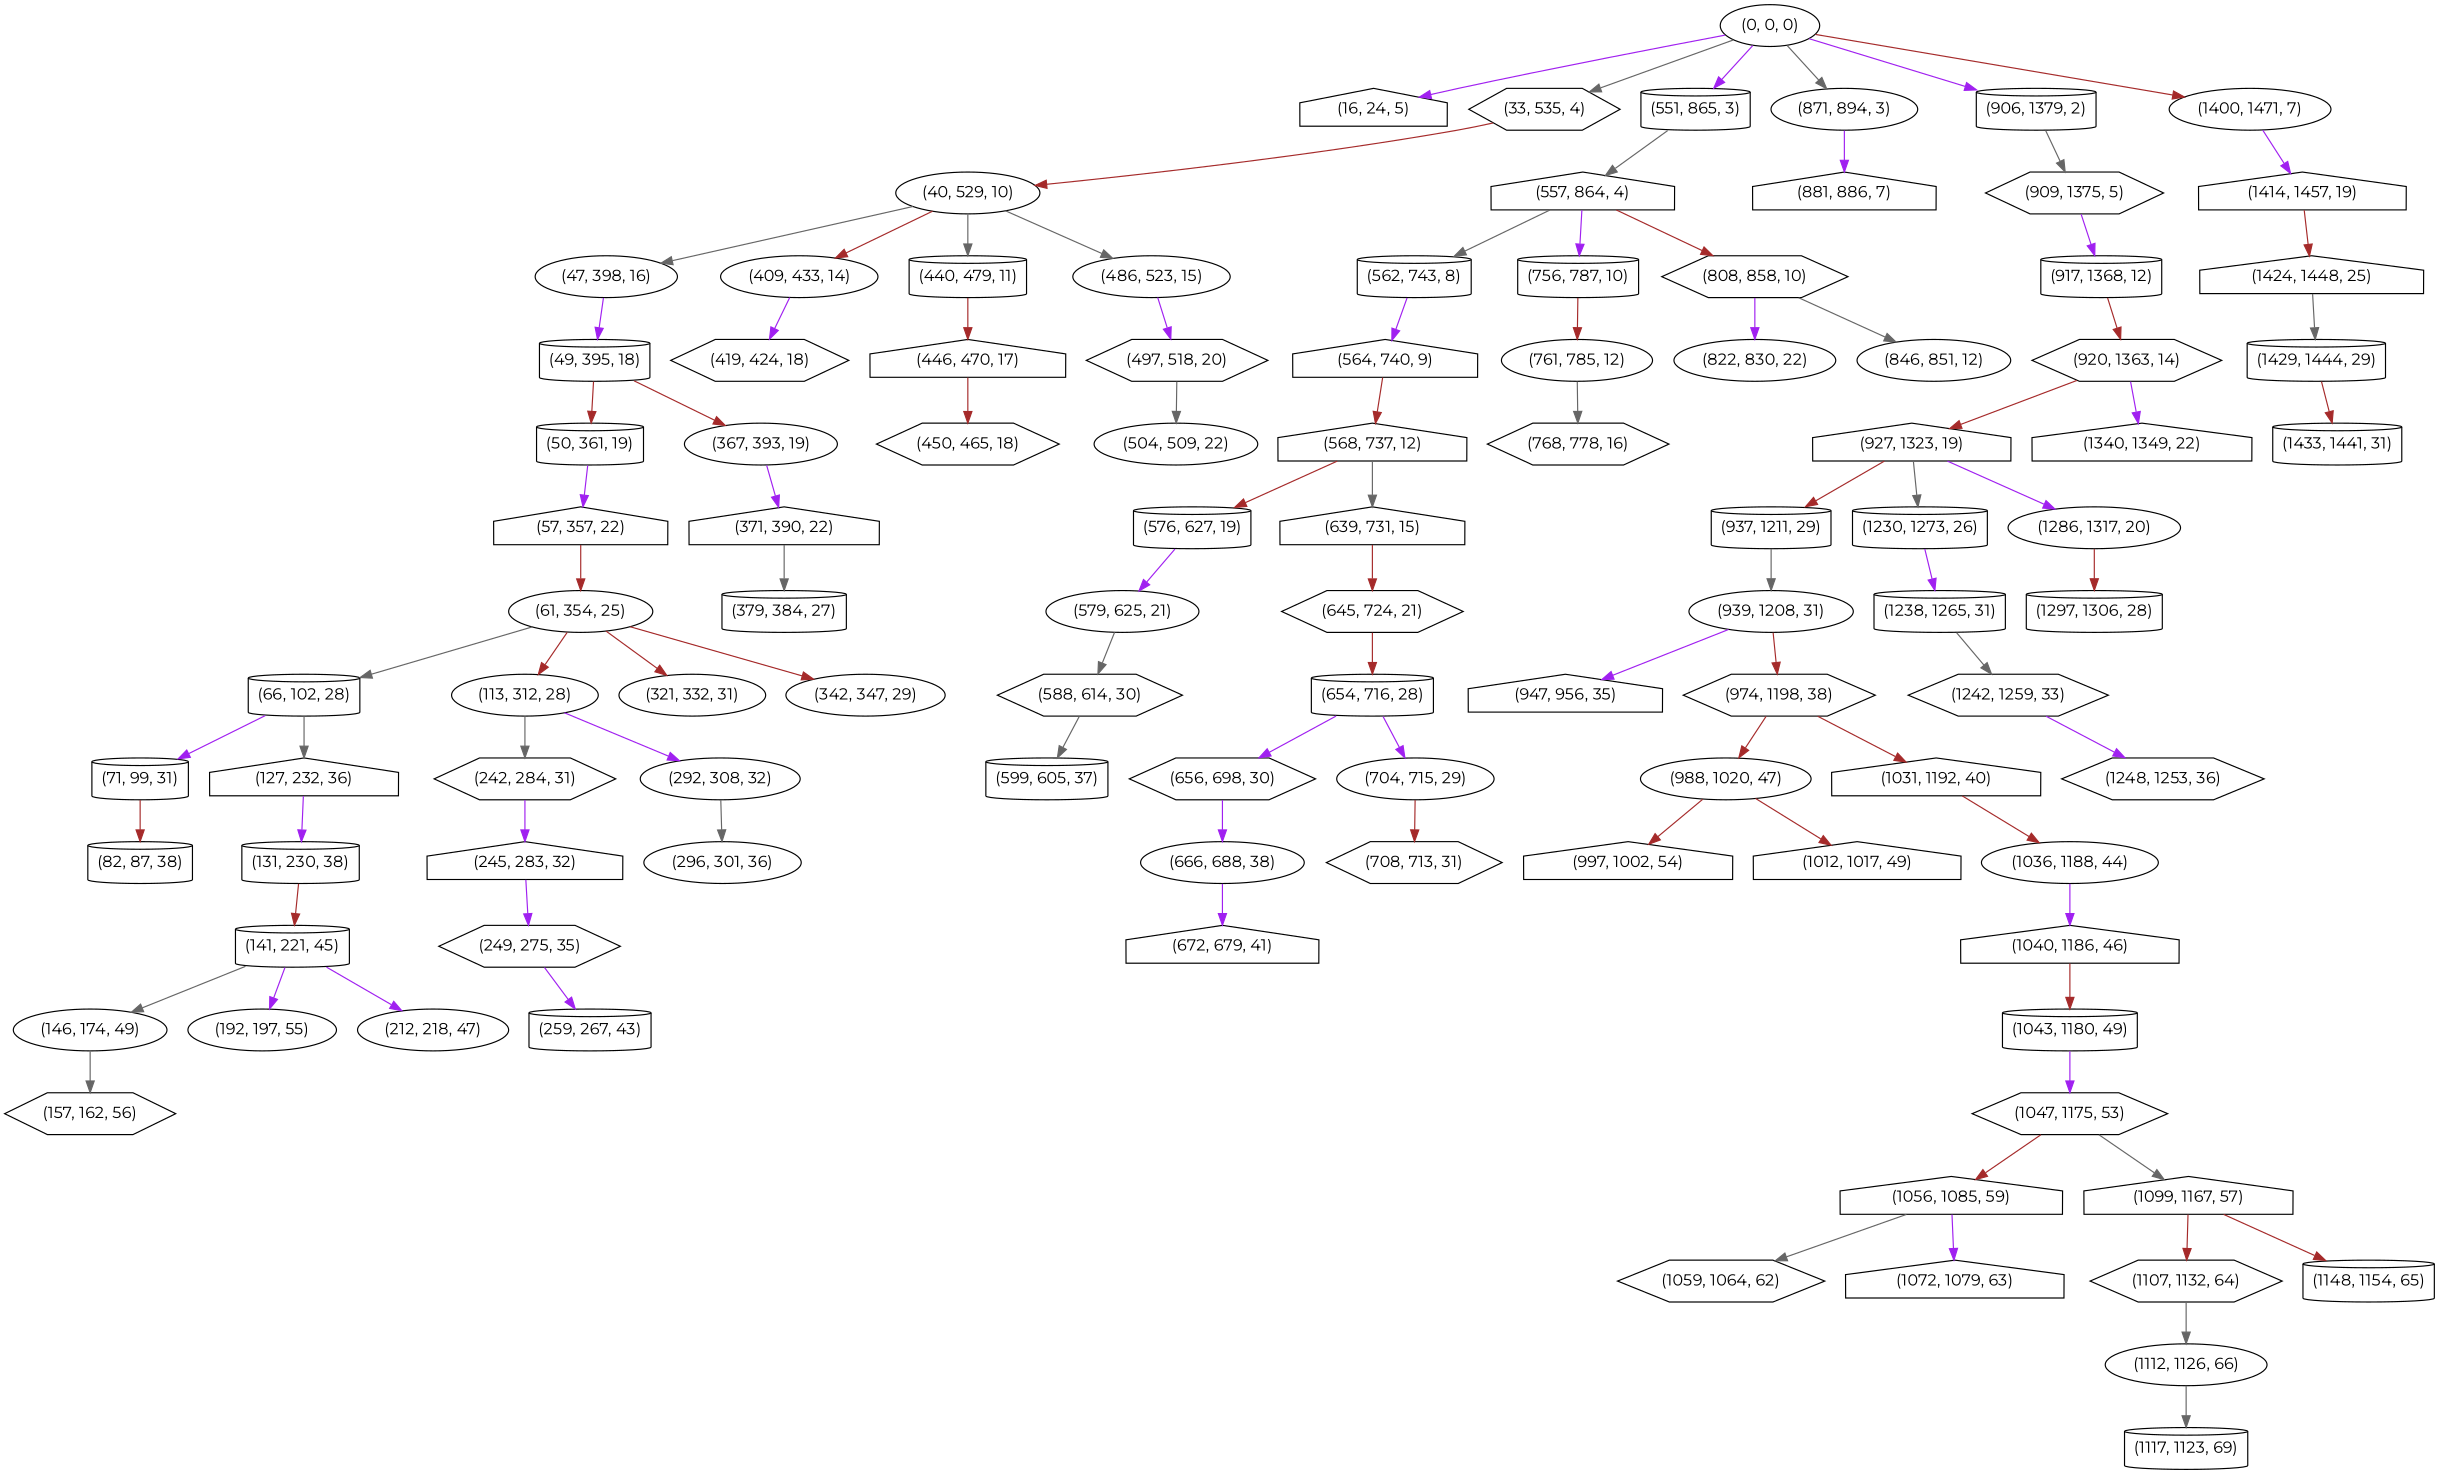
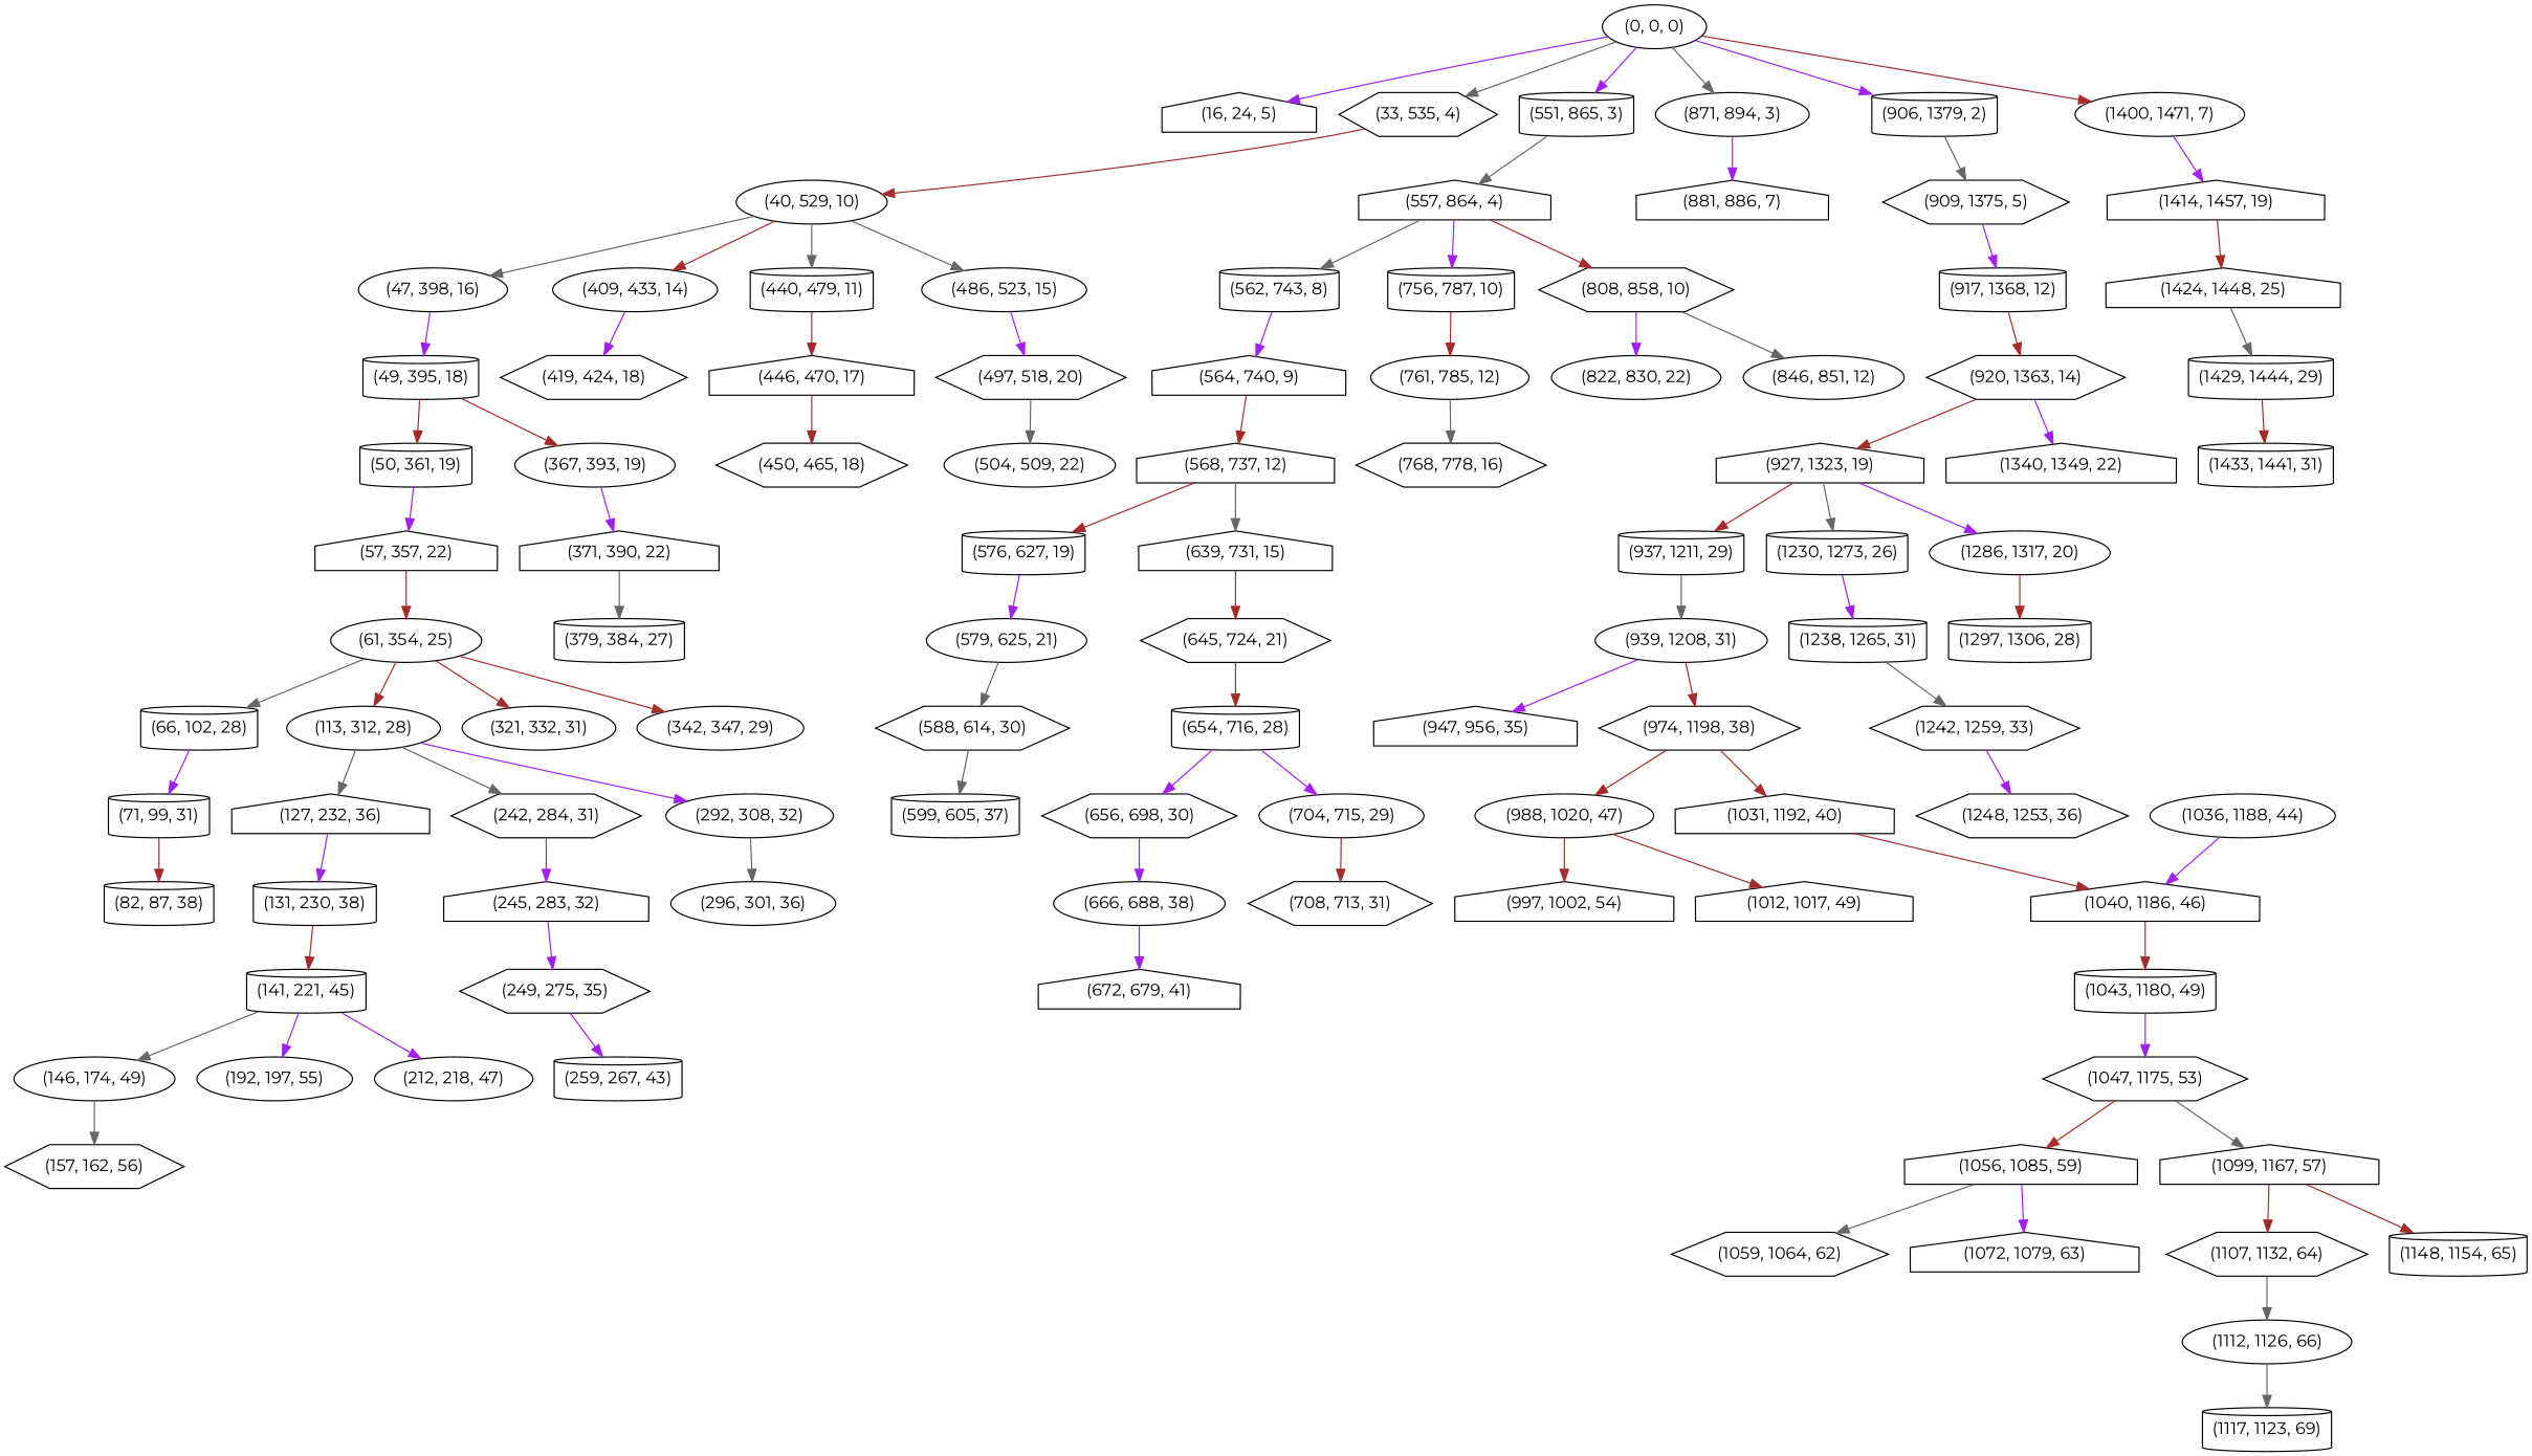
  digraph {
    fontname=Montserrat
    node [fontname=Montserrat shape=ellipse]
    edge [color=brown fontname=Montserrat]
    "(16, 24, 5)" [shape=house]
    "(0, 0, 0)"
    "(33, 535, 4)" [shape=hexagon]
    "(551, 865, 3)" [shape=cylinder]
    "(871, 894, 3)"
    "(906, 1379, 2)" [shape=cylinder]
    "(1400, 1471, 7)"
    "(40, 529, 10)"
    "(557, 864, 4)" [shape=house]
    "(881, 886, 7)" [shape=house]
    "(909, 1375, 5)" [shape=hexagon]
    "(1414, 1457, 19)" [shape=house]
    "(47, 398, 16)"
    "(409, 433, 14)"
    "(440, 479, 11)" [shape=cylinder]
    "(486, 523, 15)"
    "(49, 395, 18)" [shape=cylinder]
    "(419, 424, 18)" [shape=hexagon]
    "(446, 470, 17)" [shape=house]
    "(497, 518, 20)" [shape=hexagon]
    "(50, 361, 19)" [shape=cylinder]
    "(367, 393, 19)"
    "(57, 357, 22)" [shape=house]
    "(371, 390, 22)" [shape=house]
    "(61, 354, 25)"
    "(66, 102, 28)" [shape=cylinder]
    "(113, 312, 28)"
    "(321, 332, 31)"
    "(342, 347, 29)"
    "(71, 99, 31)" [shape=cylinder]
    "(127, 232, 36)" [shape=house]
    "(242, 284, 31)" [shape=hexagon]
    "(292, 308, 32)"
    "(82, 87, 38)" [shape=cylinder]
    "(131, 230, 38)" [shape=cylinder]
    "(245, 283, 32)" [shape=house]
    "(296, 301, 36)"
    "(141, 221, 45)" [shape=cylinder]
    "(146, 174, 49)"
    "(192, 197, 55)"
    "(212, 218, 47)"
    "(157, 162, 56)" [shape=hexagon]
    "(249, 275, 35)" [shape=hexagon]
    "(259, 267, 43)" [shape=cylinder]
    "(379, 384, 27)" [shape=cylinder]
    "(450, 465, 18)" [shape=hexagon]
    "(504, 509, 22)"
    "(562, 743, 8)" [shape=cylinder]
    "(756, 787, 10)" [shape=cylinder]
    "(808, 858, 10)" [shape=hexagon]
    "(564, 740, 9)" [shape=house]
    "(761, 785, 12)"
    "(822, 830, 22)"
    "(846, 851, 12)"
    "(568, 737, 12)" [shape=house]
    "(576, 627, 19)" [shape=cylinder]
    "(639, 731, 15)" [shape=house]
    "(579, 625, 21)"
    "(645, 724, 21)" [shape=hexagon]
    "(588, 614, 30)" [shape=hexagon]
    "(599, 605, 37)" [shape=cylinder]
    "(654, 716, 28)" [shape=cylinder]
    "(656, 698, 30)" [shape=hexagon]
    "(704, 715, 29)"
    "(666, 688, 38)"
    "(708, 713, 31)" [shape=hexagon]
    "(672, 679, 41)" [shape=house]
    "(768, 778, 16)" [shape=hexagon]
    "(917, 1368, 12)" [shape=cylinder]
    "(920, 1363, 14)" [shape=hexagon]
    "(927, 1323, 19)" [shape=house]
    "(1340, 1349, 22)" [shape=house]
    "(937, 1211, 29)" [shape=cylinder]
    "(1230, 1273, 26)" [shape=cylinder]
    "(1286, 1317, 20)"
    "(939, 1208, 31)"
    "(1238, 1265, 31)" [shape=cylinder]
    "(1297, 1306, 28)" [shape=cylinder]
    "(947, 956, 35)" [shape=house]
    "(974, 1198, 38)" [shape=hexagon]
    "(988, 1020, 47)"
    "(1031, 1192, 40)" [shape=house]
    "(997, 1002, 54)" [shape=house]
    "(1012, 1017, 49)" [shape=house]
    "(1036, 1188, 44)"
    "(1040, 1186, 46)" [shape=house]
    "(1043, 1180, 49)" [shape=cylinder]
    "(1047, 1175, 53)" [shape=hexagon]
    "(1056, 1085, 59)" [shape=house]
    "(1099, 1167, 57)" [shape=house]
    "(1059, 1064, 62)" [shape=hexagon]
    "(1072, 1079, 63)" [shape=house]
    "(1107, 1132, 64)" [shape=hexagon]
    "(1148, 1154, 65)" [shape=cylinder]
    "(1112, 1126, 66)"
    "(1117, 1123, 69)" [shape=cylinder]
    "(1242, 1259, 33)" [shape=hexagon]
    "(1248, 1253, 36)" [shape=hexagon]
    "(1424, 1448, 25)" [shape=house]
    "(1429, 1444, 29)" [shape=cylinder]
    "(1433, 1441, 31)" [shape=cylinder]
    "(0, 0, 0)" -> "(16, 24, 5)" [color=purple]
    "(0, 0, 0)" -> "(33, 535, 4)" [color=gray40]
    "(0, 0, 0)" -> "(551, 865, 3)" [color=purple]
    "(0, 0, 0)" -> "(871, 894, 3)" [color=gray40]
    "(0, 0, 0)" -> "(906, 1379, 2)" [color=purple]
    "(0, 0, 0)" -> "(1400, 1471, 7)"
    "(33, 535, 4)" -> "(40, 529, 10)"
    "(551, 865, 3)" -> "(557, 864, 4)" [color=gray40]
    "(871, 894, 3)" -> "(881, 886, 7)" [color=purple]
    "(906, 1379, 2)" -> "(909, 1375, 5)" [color=gray40]
    "(1400, 1471, 7)" -> "(1414, 1457, 19)" [color=purple]
    "(40, 529, 10)" -> "(47, 398, 16)" [color=gray40]
    "(40, 529, 10)" -> "(409, 433, 14)"
    "(40, 529, 10)" -> "(440, 479, 11)" [color=gray40]
    "(40, 529, 10)" -> "(486, 523, 15)" [color=gray40]
    "(557, 864, 4)" -> "(562, 743, 8)" [color=gray40]
    "(557, 864, 4)" -> "(756, 787, 10)" [color=purple]
    "(557, 864, 4)" -> "(808, 858, 10)"
    "(909, 1375, 5)" -> "(917, 1368, 12)" [color=purple]
    "(1414, 1457, 19)" -> "(1424, 1448, 25)"
    "(47, 398, 16)" -> "(49, 395, 18)" [color=purple]
    "(409, 433, 14)" -> "(419, 424, 18)" [color=purple]
    "(440, 479, 11)" -> "(446, 470, 17)"
    "(486, 523, 15)" -> "(497, 518, 20)" [color=purple]
    "(49, 395, 18)" -> "(50, 361, 19)"
    "(49, 395, 18)" -> "(367, 393, 19)"
    "(446, 470, 17)" -> "(450, 465, 18)"
    "(497, 518, 20)" -> "(504, 509, 22)" [color=gray40]
    "(50, 361, 19)" -> "(57, 357, 22)" [color=purple]
    "(367, 393, 19)" -> "(371, 390, 22)" [color=purple]
    "(57, 357, 22)" -> "(61, 354, 25)"
    "(371, 390, 22)" -> "(379, 384, 27)" [color=gray40]
    "(61, 354, 25)" -> "(66, 102, 28)" [color=gray40]
    "(61, 354, 25)" -> "(113, 312, 28)"
    "(61, 354, 25)" -> "(321, 332, 31)"
    "(61, 354, 25)" -> "(342, 347, 29)"
    "(66, 102, 28)" -> "(71, 99, 31)" [color=purple]
-   "(66, 102, 28)" -> "(127, 232, 36)" [color=gray40]
+   "(113, 312, 28)" -> "(127, 232, 36)" [color=gray40]
    "(113, 312, 28)" -> "(242, 284, 31)" [color=gray40]
    "(113, 312, 28)" -> "(292, 308, 32)" [color=purple]
    "(71, 99, 31)" -> "(82, 87, 38)"
    "(127, 232, 36)" -> "(131, 230, 38)" [color=purple]
    "(242, 284, 31)" -> "(245, 283, 32)" [color=purple]
    "(292, 308, 32)" -> "(296, 301, 36)" [color=gray40]
    "(131, 230, 38)" -> "(141, 221, 45)"
    "(245, 283, 32)" -> "(249, 275, 35)" [color=purple]
    "(141, 221, 45)" -> "(146, 174, 49)" [color=gray40]
    "(141, 221, 45)" -> "(192, 197, 55)" [color=purple]
    "(141, 221, 45)" -> "(212, 218, 47)" [color=purple]
    "(146, 174, 49)" -> "(157, 162, 56)" [color=gray40]
    "(249, 275, 35)" -> "(259, 267, 43)" [color=purple]
    "(562, 743, 8)" -> "(564, 740, 9)" [color=purple]
    "(756, 787, 10)" -> "(761, 785, 12)"
    "(808, 858, 10)" -> "(822, 830, 22)" [color=purple]
    "(808, 858, 10)" -> "(846, 851, 12)" [color=gray40]
    "(564, 740, 9)" -> "(568, 737, 12)"
    "(761, 785, 12)" -> "(768, 778, 16)" [color=gray40]
    "(568, 737, 12)" -> "(576, 627, 19)"
    "(568, 737, 12)" -> "(639, 731, 15)" [color=gray40]
    "(576, 627, 19)" -> "(579, 625, 21)" [color=purple]
    "(639, 731, 15)" -> "(645, 724, 21)"
    "(579, 625, 21)" -> "(588, 614, 30)" [color=gray40]
    "(645, 724, 21)" -> "(654, 716, 28)"
    "(588, 614, 30)" -> "(599, 605, 37)" [color=gray40]
    "(654, 716, 28)" -> "(656, 698, 30)" [color=purple]
    "(654, 716, 28)" -> "(704, 715, 29)" [color=purple]
    "(656, 698, 30)" -> "(666, 688, 38)" [color=purple]
    "(704, 715, 29)" -> "(708, 713, 31)"
    "(666, 688, 38)" -> "(672, 679, 41)" [color=purple]
    "(917, 1368, 12)" -> "(920, 1363, 14)"
    "(920, 1363, 14)" -> "(927, 1323, 19)"
    "(920, 1363, 14)" -> "(1340, 1349, 22)" [color=purple]
    "(927, 1323, 19)" -> "(937, 1211, 29)"
    "(927, 1323, 19)" -> "(1230, 1273, 26)" [color=gray40]
    "(927, 1323, 19)" -> "(1286, 1317, 20)" [color=purple]
    "(937, 1211, 29)" -> "(939, 1208, 31)" [color=gray40]
    "(1230, 1273, 26)" -> "(1238, 1265, 31)" [color=purple]
    "(1286, 1317, 20)" -> "(1297, 1306, 28)"
    "(939, 1208, 31)" -> "(947, 956, 35)" [color=purple]
    "(939, 1208, 31)" -> "(974, 1198, 38)"
    "(1238, 1265, 31)" -> "(1242, 1259, 33)" [color=gray40]
    "(974, 1198, 38)" -> "(988, 1020, 47)"
    "(974, 1198, 38)" -> "(1031, 1192, 40)"
    "(988, 1020, 47)" -> "(997, 1002, 54)"
    "(988, 1020, 47)" -> "(1012, 1017, 49)"
-   "(1031, 1192, 40)" -> "(1036, 1188, 44)"
+   "(1031, 1192, 40)" -> "(1040, 1186, 46)"
    "(1036, 1188, 44)" -> "(1040, 1186, 46)" [color=purple]
    "(1040, 1186, 46)" -> "(1043, 1180, 49)"
    "(1043, 1180, 49)" -> "(1047, 1175, 53)" [color=purple]
    "(1047, 1175, 53)" -> "(1056, 1085, 59)"
    "(1047, 1175, 53)" -> "(1099, 1167, 57)" [color=gray40]
    "(1056, 1085, 59)" -> "(1059, 1064, 62)" [color=gray40]
    "(1056, 1085, 59)" -> "(1072, 1079, 63)" [color=purple]
    "(1099, 1167, 57)" -> "(1107, 1132, 64)"
    "(1099, 1167, 57)" -> "(1148, 1154, 65)"
    "(1107, 1132, 64)" -> "(1112, 1126, 66)" [color=gray40]
    "(1112, 1126, 66)" -> "(1117, 1123, 69)" [color=gray40]
    "(1242, 1259, 33)" -> "(1248, 1253, 36)" [color=purple]
    "(1424, 1448, 25)" -> "(1429, 1444, 29)" [color=gray40]
    "(1429, 1444, 29)" -> "(1433, 1441, 31)"
  }
